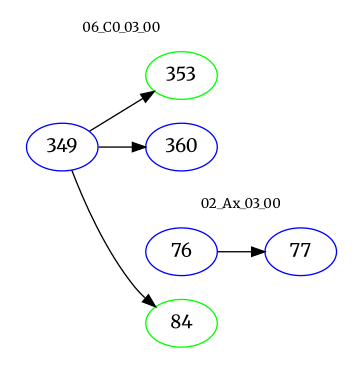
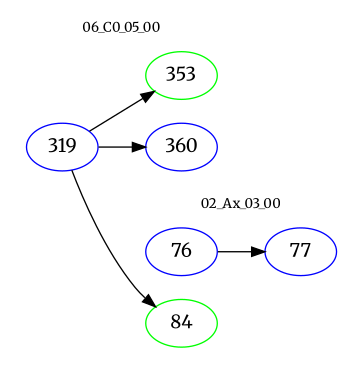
  digraph {
    fontname=Merriweather
    rankdir=LR
    node [color=blue fontname=Merriweather]
    edge [color=black fontname=Merriweather]
    n1 [label=76]
    n2 [color=green label=84]
    n3 [label=77]
-   n4 [label=349]
+   n4 [label=319]
    n5 [label=360]
    n6 [color=green label=353]
    subgraph cluster_1 {
      color=white
      fontsize=10
      label="02_Ax_03_00"
      n1
      n2
      n3
    }
    subgraph cluster_2 {
      color=white
      fontsize=10
-     label="06_C0_03_00"
+     label="06_C0_05_00"
      n4
      n5
      n6
    }
    n1 -> n3
    n4 -> n2
    n4 -> n5
    n4 -> n6
  }
